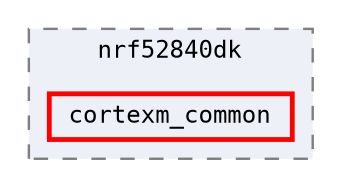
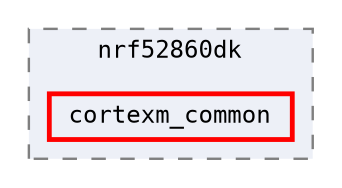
  digraph {
    compound=true
    fontname="DejaVu Sans Mono"
    n1 [color=red fillcolor="#edf0f7" fontname="DejaVu Sans Mono" fontsize=10 height=0.2 label=cortexm_common shape=box style="filled,bold" width=0.4]
    subgraph cluster_1 {
      bgcolor="#edf0f7"
      fontsize=10
-     label=nrf52840dk
+     label=nrf52860dk
      pencolor=grey50
      style="filled,dashed"
      n1
    }
  }
